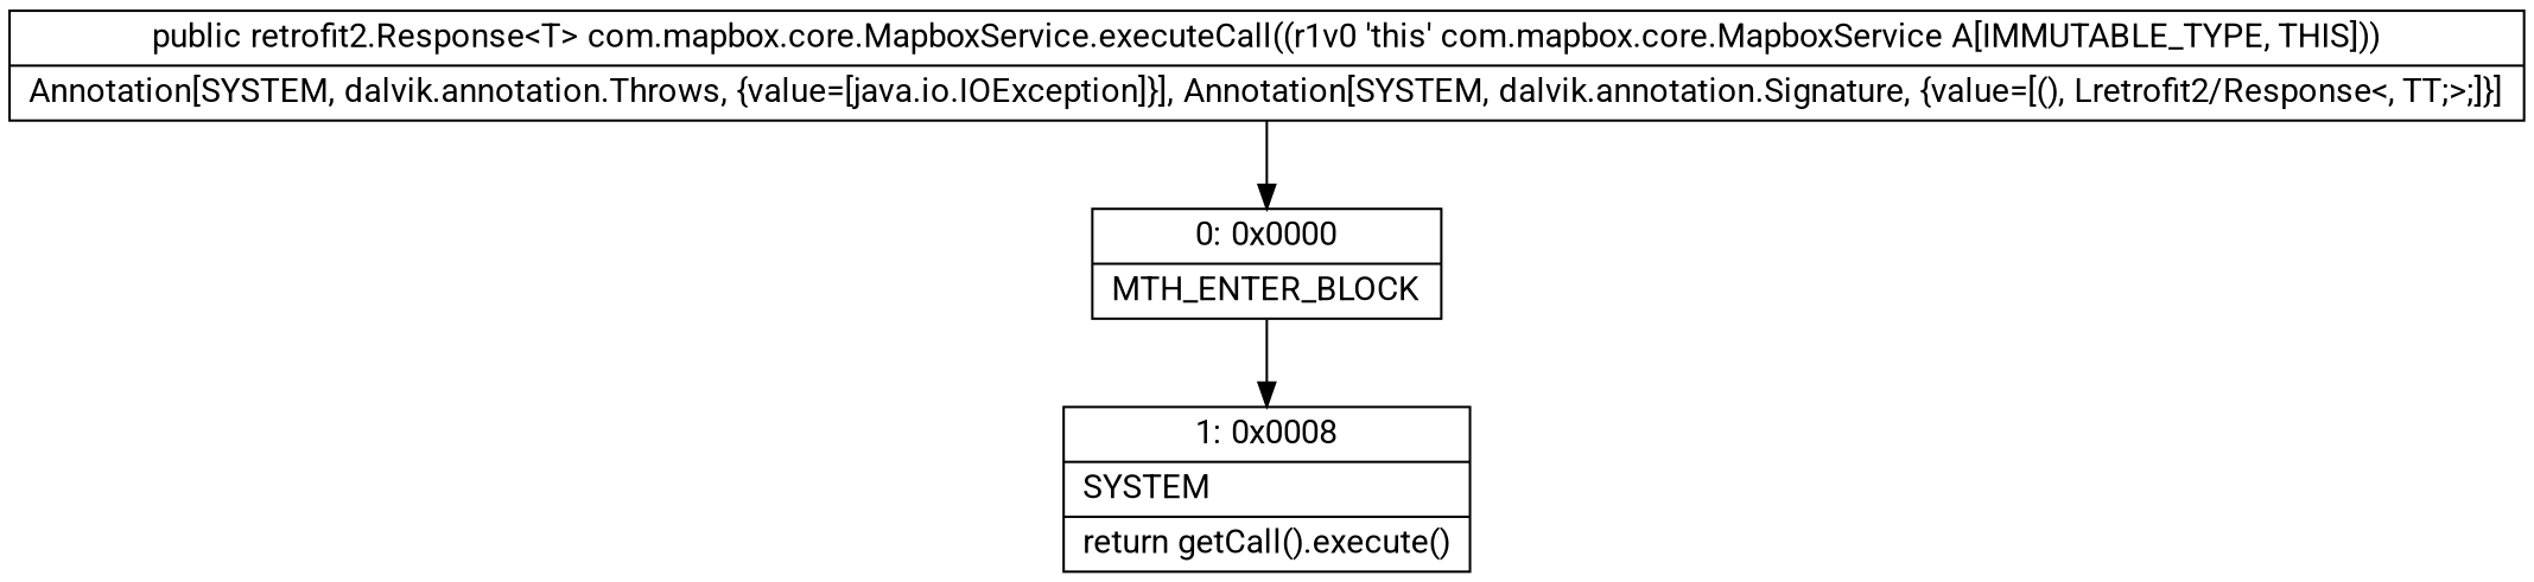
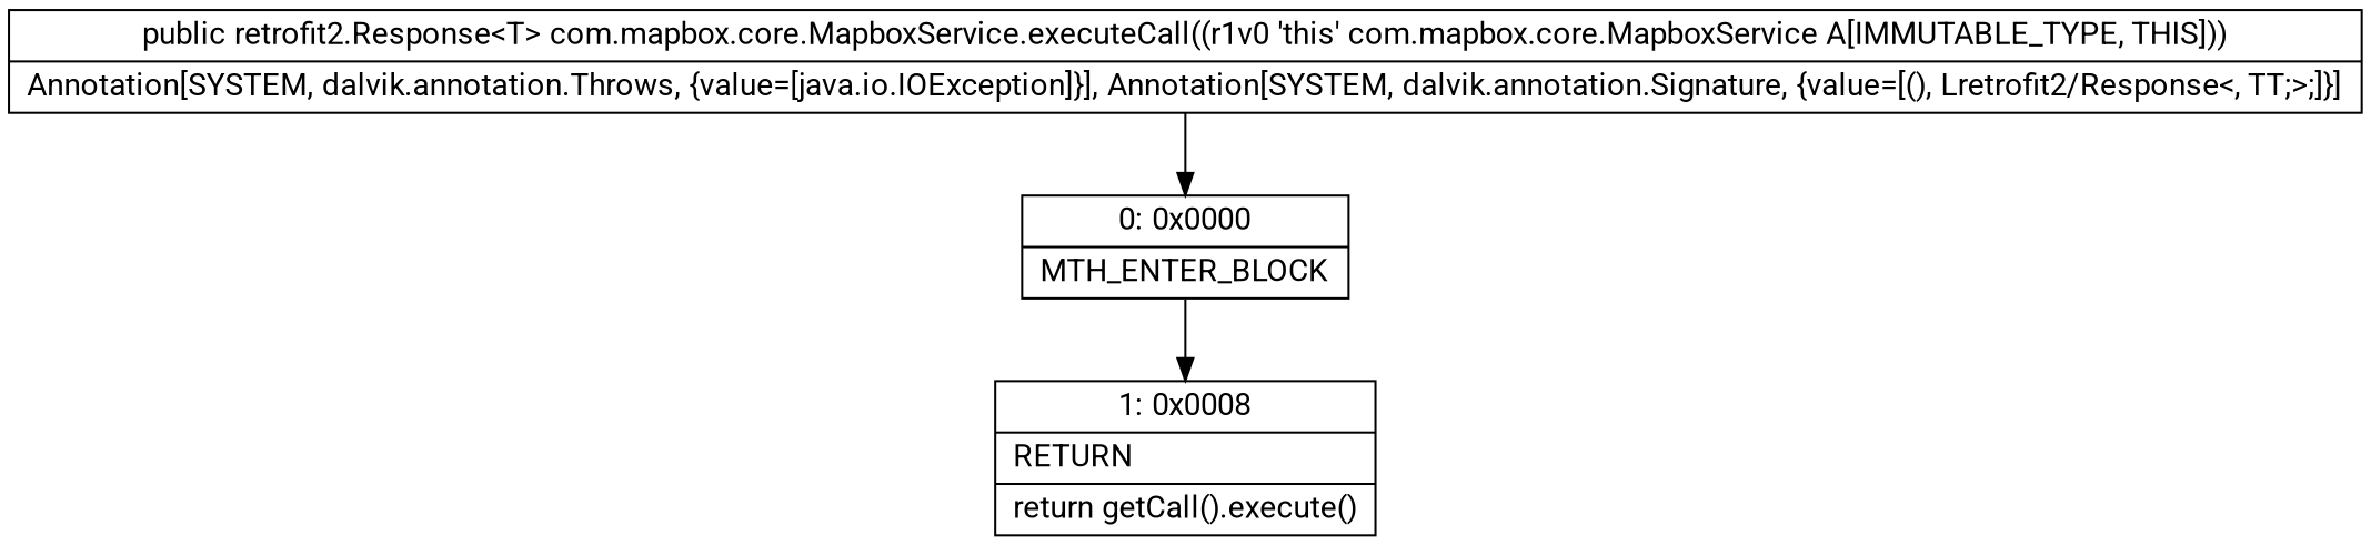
  digraph {
    fontname=Roboto
    node [shape=record fontname=Roboto]
    edge [fontname=Roboto]
    n1 [label="{0\:\ 0x0000|MTH_ENTER_BLOCK\l}"]
-   n2 [label="{1\:\ 0x0008|SYSTEM\l|return getCall().execute()\l}"]
+   n2 [label="{1\:\ 0x0008|RETURN\l|return getCall().execute()\l}"]
    n3 [label="{public retrofit2.Response\<T\> com.mapbox.core.MapboxService.executeCall((r1v0 'this' com.mapbox.core.MapboxService A[IMMUTABLE_TYPE, THIS]))  | Annotation[SYSTEM, dalvik.annotation.Throws, \{value=[java.io.IOException]\}], Annotation[SYSTEM, dalvik.annotation.Signature, \{value=[(), Lretrofit2\/Response\<, TT;\>;]\}]\l}"]
    n1 -> n2
    n3 -> n1
  }
